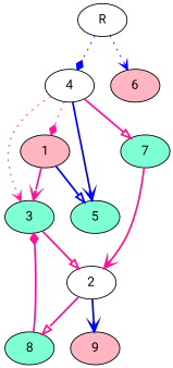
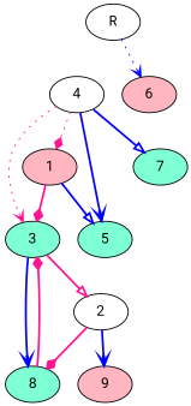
  digraph {
    fontname="Roboto Mono"
    node [fillcolor=aquamarine fontname="Roboto Mono" style=filled]
    edge [arrowhead=vee color=deeppink fontname="Roboto Mono" style=bold]
    1 [fillcolor=lightpink]
    3
    5
    2 [fillcolor=white]
    8
    9 [fillcolor=lightpink]
    4 [fillcolor=white]
    7
    R [fillcolor=white]
    6 [fillcolor=lightpink]
-   1 -> 3
+   1 -> 3 [arrowhead=diamond]
    1 -> 5 [arrowhead=onormal color=blue]
    3 -> 2 [arrowhead=onormal]
-   2 -> 8 [arrowhead=onormal]
+   3 -> 8 [color=blue]
+   2 -> 8 [arrowhead=diamond]
    2 -> 9 [color=blue]
    8 -> 3 [arrowhead=diamond]
    4 -> 1 [arrowhead=diamond style=dotted]
    4 -> 3 [style=dotted]
    4 -> 5 [color=blue]
-   4 -> 7 [arrowhead=onormal]
-   7 -> 2
-   R -> 4 [arrowhead=diamond color=blue style=dotted]
+   4 -> 7 [arrowhead=onormal color=blue]
    R -> 6 [color=blue style=dotted]
  }
